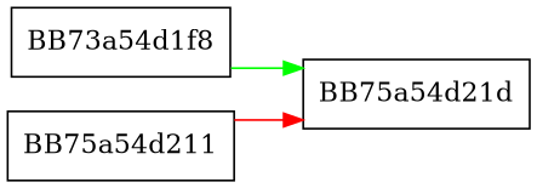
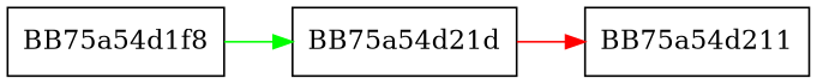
  digraph {
    rankdir=LR
    splines=ortho
    node [shape=box]
-   BB75a54d1f8 [label=BB73a54d1f8]
+   BB75a54d1f8
    BB75a54d21d
    BB75a54d211
    BB75a54d1f8 -> BB75a54d21d [color=green]
-   BB75a54d211 -> BB75a54d21d [color=red]
+   BB75a54d21d -> BB75a54d211 [color=red]
  }
